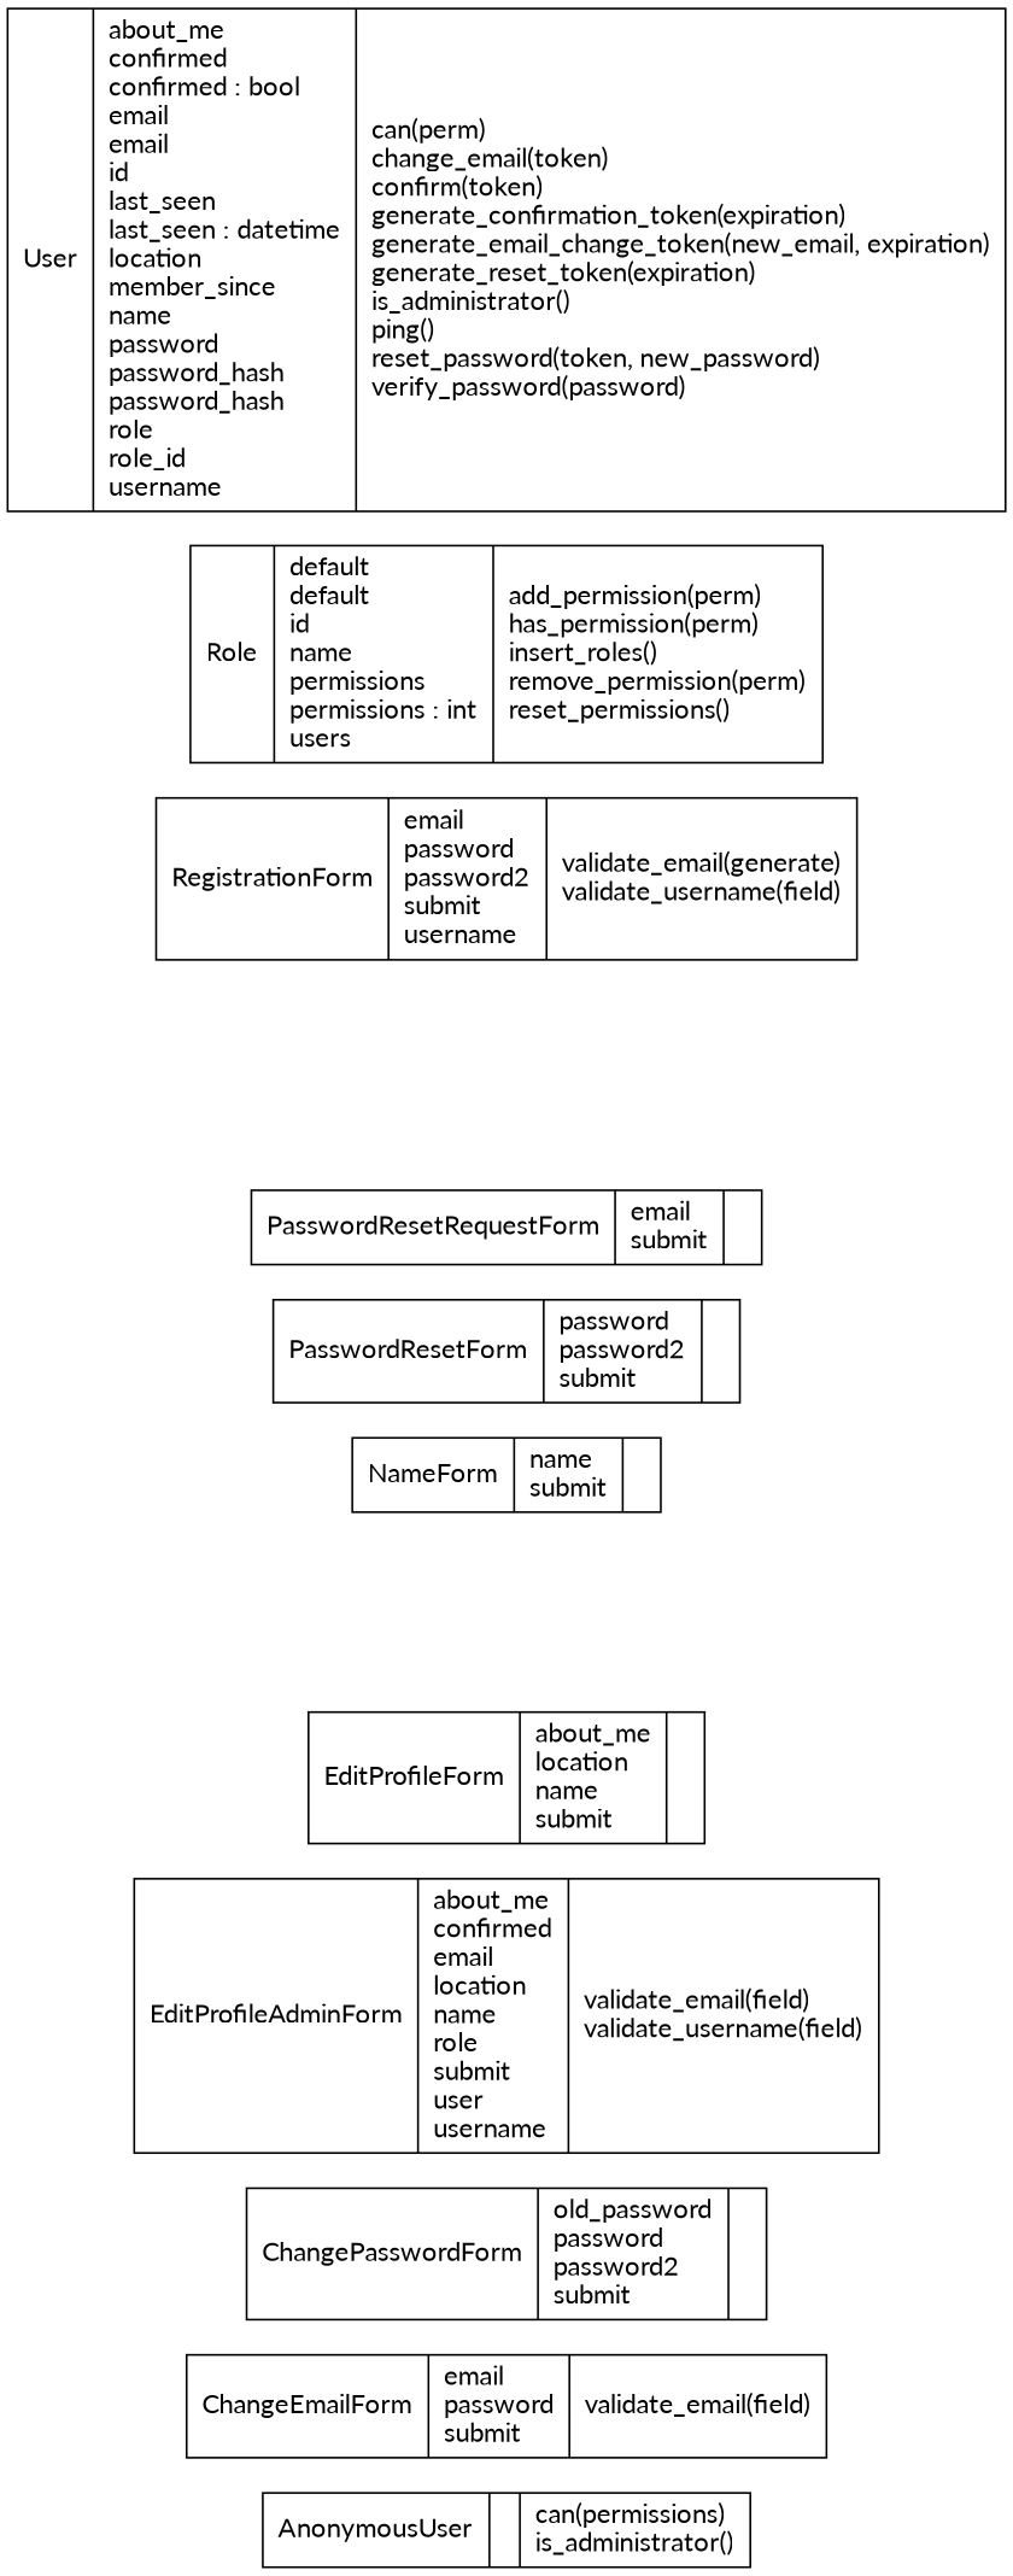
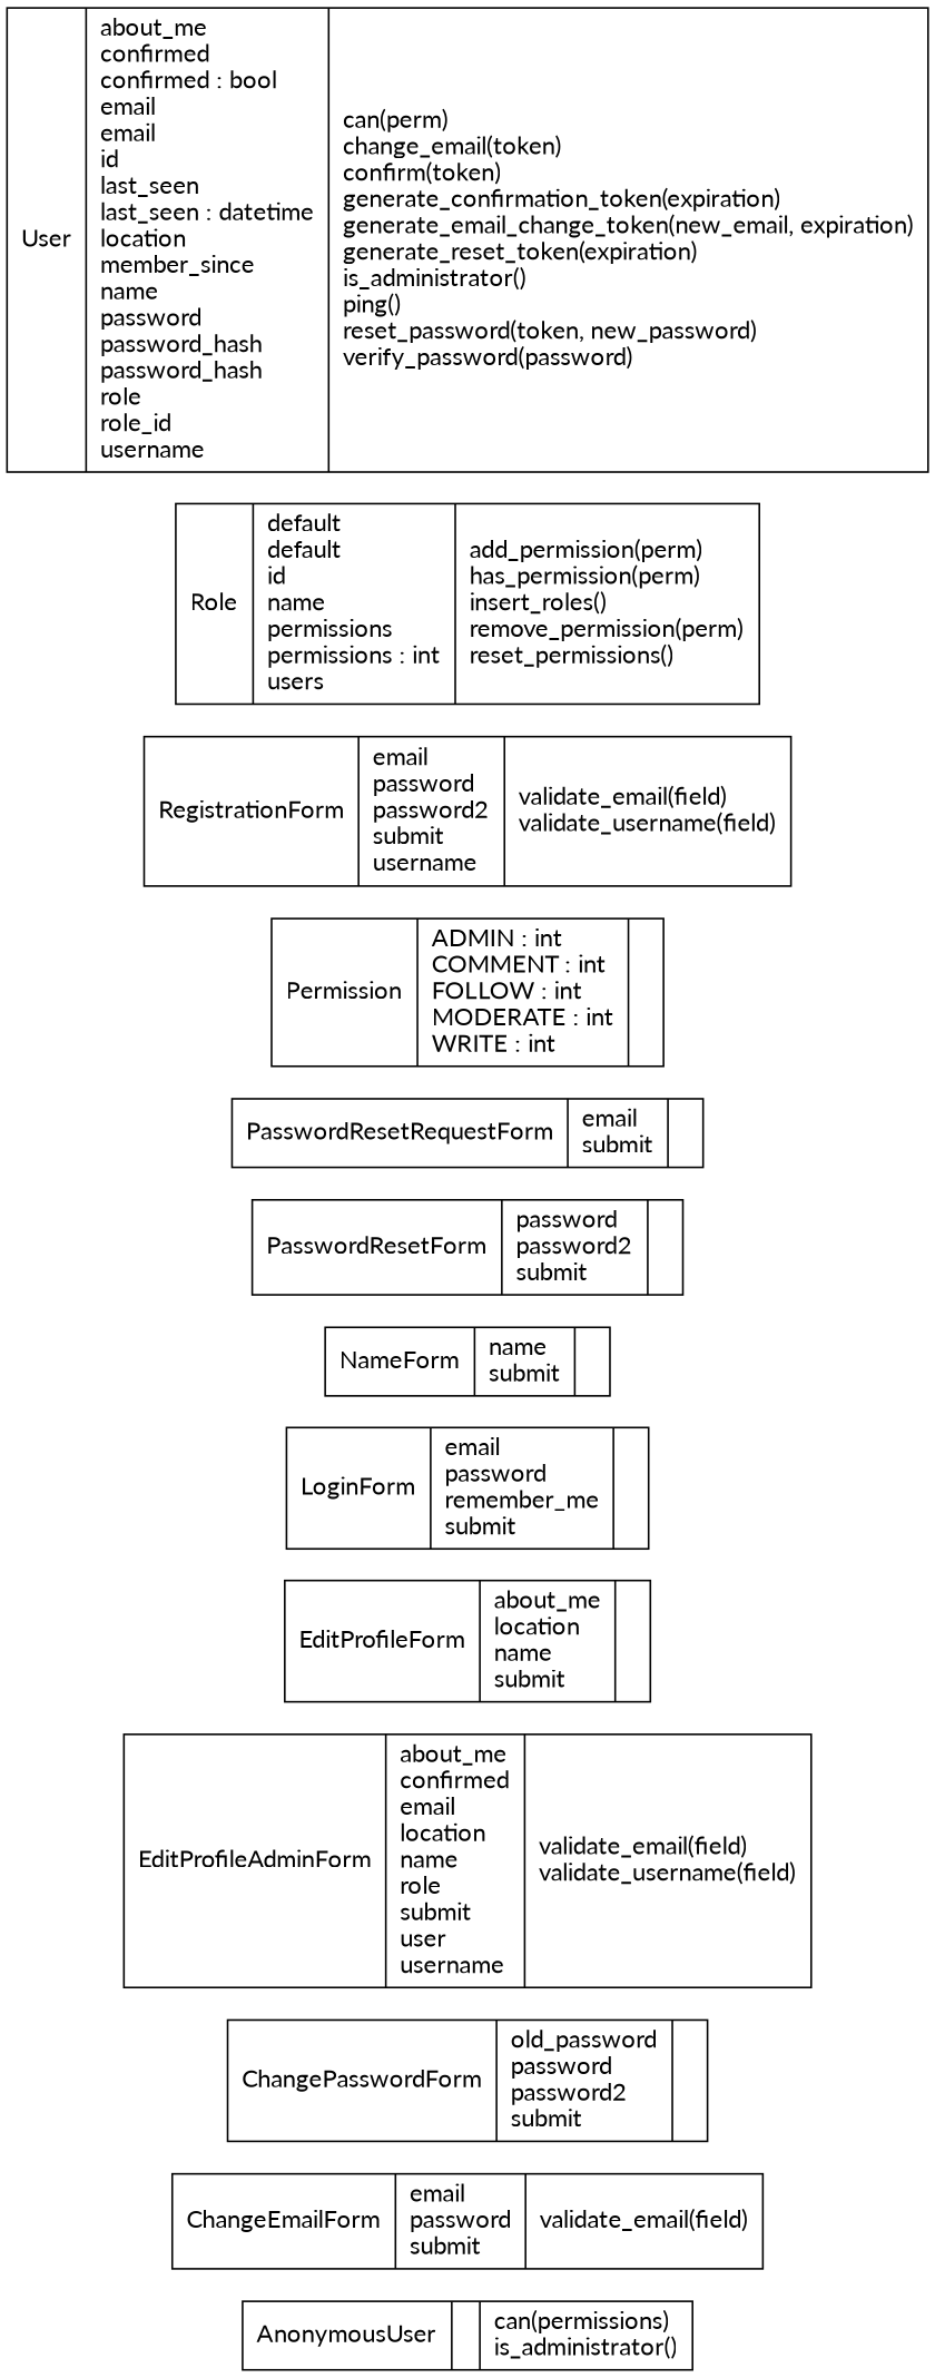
  digraph {
    rankdir=LR
    fontname=Lato
    node [color=black fontcolor=black shape=record style=solid fontname=Lato]
    n1 [label="{AnonymousUser|\l|can(permissions)\lis_administrator()\l}"]
    n2 [label="{ChangeEmailForm|email\lpassword\lsubmit\l|validate_email(field)\l}"]
    n3 [label="{ChangePasswordForm|old_password\lpassword\lpassword2\lsubmit\l|}"]
    n4 [label="{EditProfileAdminForm|about_me\lconfirmed\lemail\llocation\lname\lrole\lsubmit\luser\lusername\l|validate_email(field)\lvalidate_username(field)\l}"]
    n5 [label="{EditProfileForm|about_me\llocation\lname\lsubmit\l|}"]
+   n6 [label="{LoginForm|email\lpassword\lremember_me\lsubmit\l|}"]
    n7 [label="{NameForm|name\lsubmit\l|}"]
    n8 [label="{PasswordResetForm|password\lpassword2\lsubmit\l|}"]
    n9 [label="{PasswordResetRequestForm|email\lsubmit\l|}"]
-   n11 [label="{RegistrationForm|email\lpassword\lpassword2\lsubmit\lusername\l|validate_email(generate)\lvalidate_username(field)\l}"]
+   n10 [label="{Permission|ADMIN : int\lCOMMENT : int\lFOLLOW : int\lMODERATE : int\lWRITE : int\l|}"]
+   n11 [label="{RegistrationForm|email\lpassword\lpassword2\lsubmit\lusername\l|validate_email(field)\lvalidate_username(field)\l}"]
    n12 [label="{Role|default\ldefault\lid\lname\lpermissions\lpermissions : int\lusers\l|add_permission(perm)\lhas_permission(perm)\linsert_roles()\lremove_permission(perm)\lreset_permissions()\l}"]
    n13 [label="{User|about_me\lconfirmed\lconfirmed : bool\lemail\lemail\lid\llast_seen\llast_seen : datetime\llocation\lmember_since\lname\lpassword\lpassword_hash\lpassword_hash\lrole\lrole_id\lusername\l|can(perm)\lchange_email(token)\lconfirm(token)\lgenerate_confirmation_token(expiration)\lgenerate_email_change_token(new_email, expiration)\lgenerate_reset_token(expiration)\lis_administrator()\lping()\lreset_password(token, new_password)\lverify_password(password)\l}"]
  }
